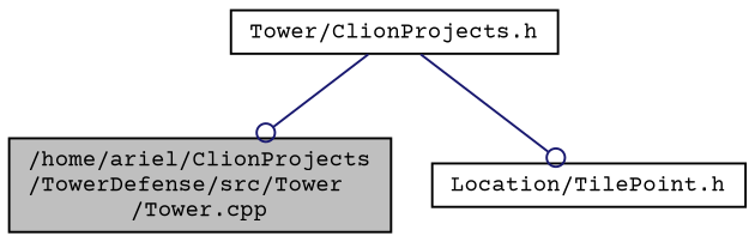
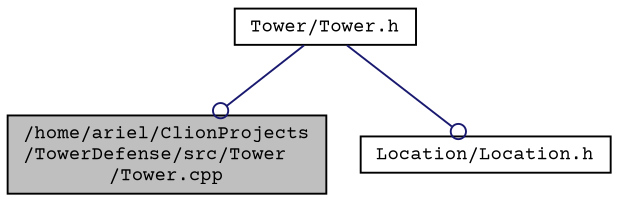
  digraph {
    fontname="Courier Prime"
    node [color=black fillcolor=white fontname="Courier Prime" fontsize=10 shape=record style=filled]
    edge [arrowhead=odot color=midnightblue fontname="Courier Prime" fontsize=10 labelfontname=Helvetica labelfontsize=10 style=solid]
    n1 [fillcolor=grey75 fontcolor=black height=0.2 label="/home/ariel/ClionProjects\l/TowerDefense/src/Tower\l/Tower.cpp" width=0.4]
-   n2 [height=0.2 label="Tower/ClionProjects.h" width=0.4]
-   n3 [height=0.2 label="Location/TilePoint.h" width=0.4]
+   n2 [height=0.2 label="Tower/Tower.h" width=0.4]
+   n3 [height=0.2 label="Location/Location.h" width=0.4]
    n2 -> n1
    n2 -> n3
  }
